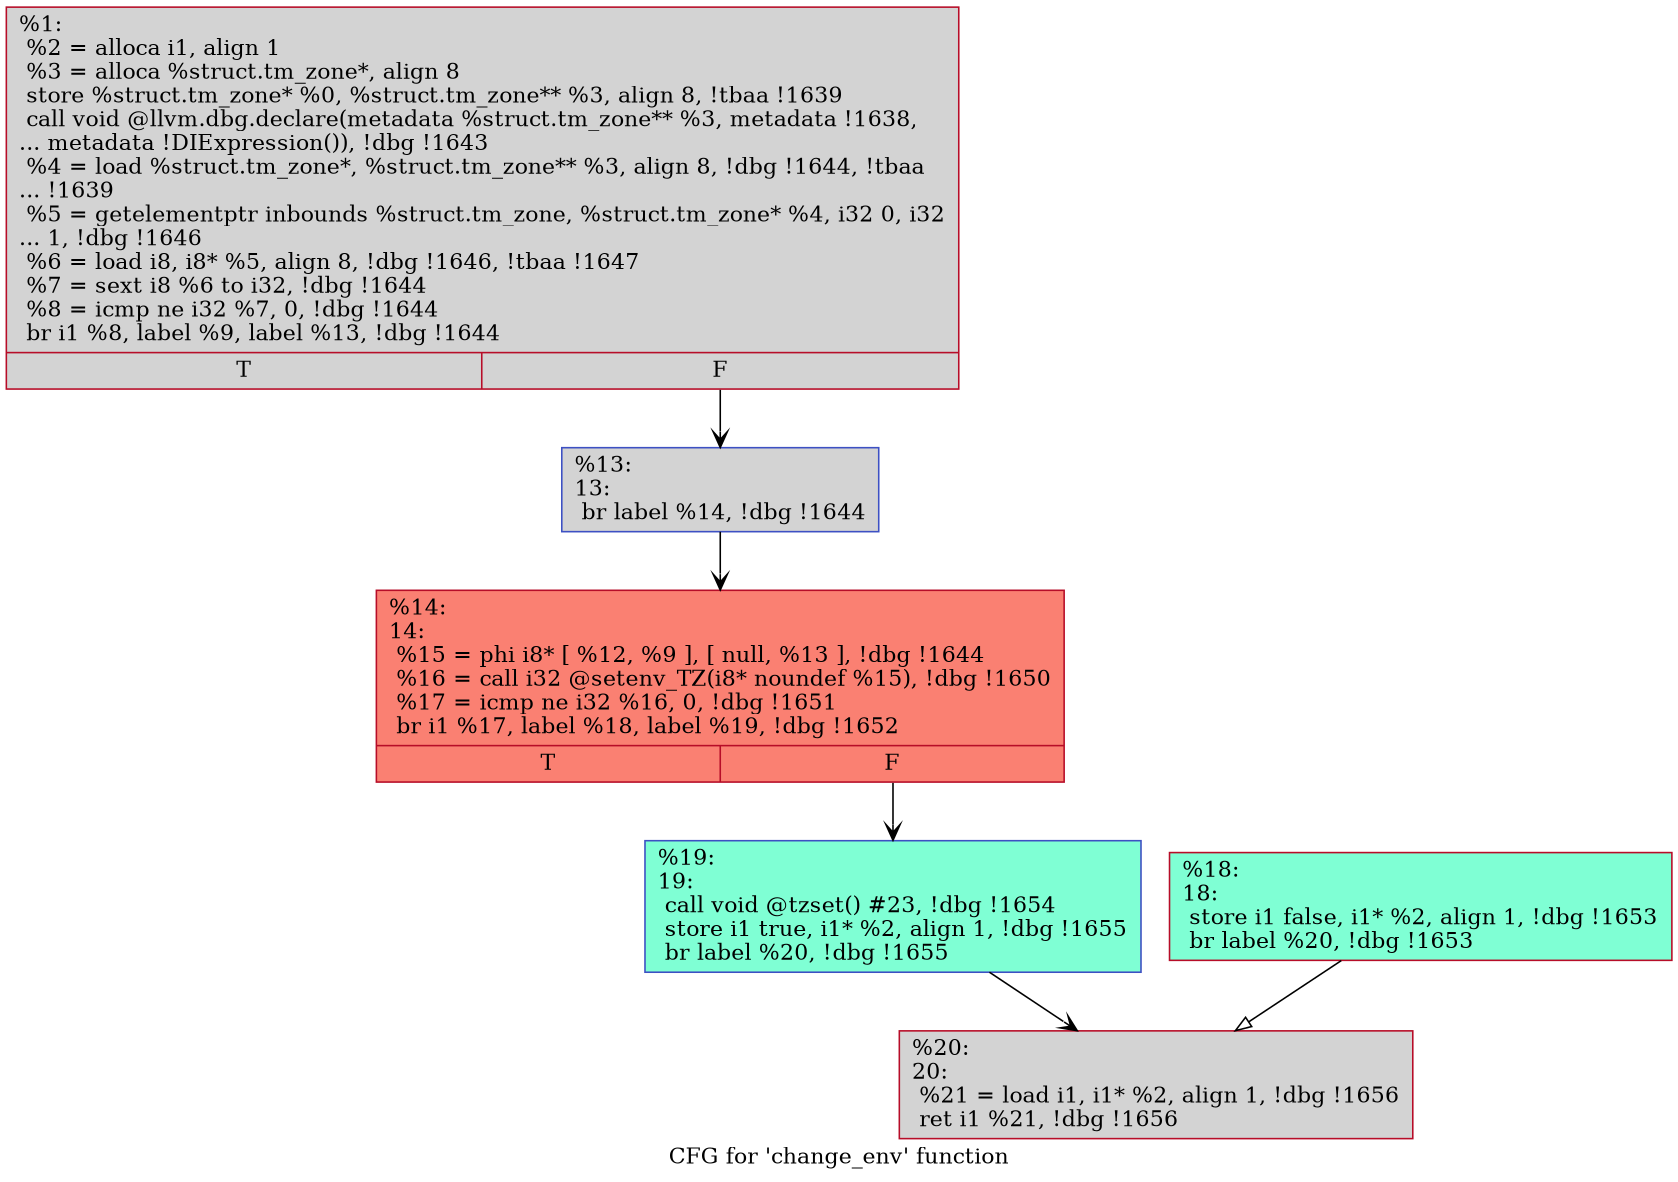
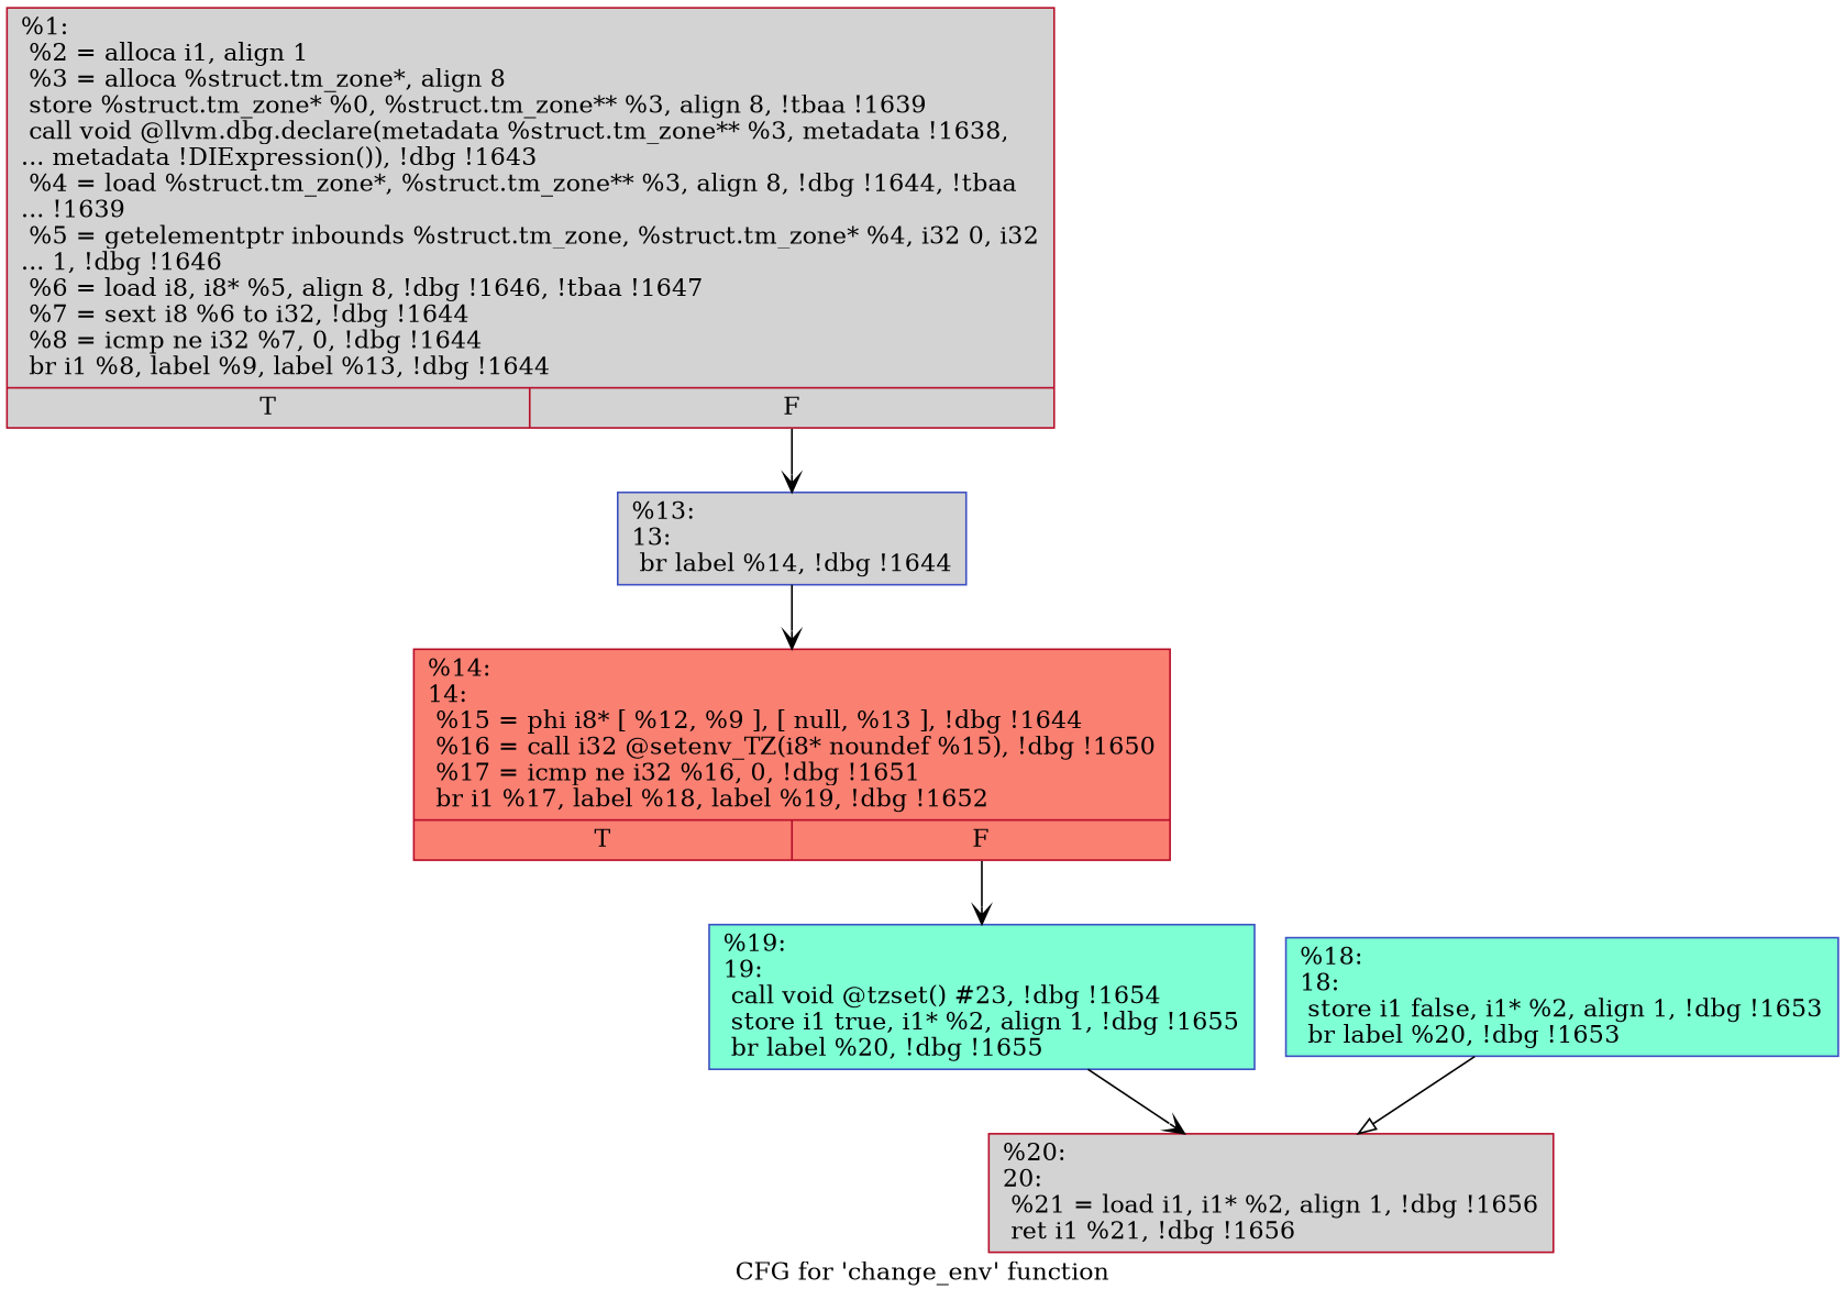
  digraph {
    label="CFG for 'change_env' function"
    node [color="#b70d28ff" fillcolor=lightgrey shape=record style=filled]
    edge [arrowhead=vee]
    n1 [label="{%1:\l  %2 = alloca i1, align 1\l  %3 = alloca %struct.tm_zone*, align 8\l  store %struct.tm_zone* %0, %struct.tm_zone** %3, align 8, !tbaa !1639\l  call void @llvm.dbg.declare(metadata %struct.tm_zone** %3, metadata !1638,\l... metadata !DIExpression()), !dbg !1643\l  %4 = load %struct.tm_zone*, %struct.tm_zone** %3, align 8, !dbg !1644, !tbaa\l... !1639\l  %5 = getelementptr inbounds %struct.tm_zone, %struct.tm_zone* %4, i32 0, i32\l... 1, !dbg !1646\l  %6 = load i8, i8* %5, align 8, !dbg !1646, !tbaa !1647\l  %7 = sext i8 %6 to i32, !dbg !1644\l  %8 = icmp ne i32 %7, 0, !dbg !1644\l  br i1 %8, label %9, label %13, !dbg !1644\l|{<s0>T|<s1>F}}"]
    n2 [color="#3d50c3ff" label="{%13:\l13:                                               \l  br label %14, !dbg !1644\l}"]
    n3 [fillcolor=salmon label="{%14:\l14:                                               \l  %15 = phi i8* [ %12, %9 ], [ null, %13 ], !dbg !1644\l  %16 = call i32 @setenv_TZ(i8* noundef %15), !dbg !1650\l  %17 = icmp ne i32 %16, 0, !dbg !1651\l  br i1 %17, label %18, label %19, !dbg !1652\l|{<s0>T|<s1>F}}"]
    n4 [color="#3d50c3ff" fillcolor=aquamarine label="{%19:\l19:                                               \l  call void @tzset() #23, !dbg !1654\l  store i1 true, i1* %2, align 1, !dbg !1655\l  br label %20, !dbg !1655\l}"]
-   n5 [fillcolor=aquamarine label="{%18:\l18:                                               \l  store i1 false, i1* %2, align 1, !dbg !1653\l  br label %20, !dbg !1653\l}"]
+   n5 [color="#3d50c3ff" fillcolor=aquamarine label="{%18:\l18:                                               \l  store i1 false, i1* %2, align 1, !dbg !1653\l  br label %20, !dbg !1653\l}"]
    n6 [label="{%20:\l20:                                               \l  %21 = load i1, i1* %2, align 1, !dbg !1656\l  ret i1 %21, !dbg !1656\l}"]
    n1 -> n2 [tailport=s1]
    n2 -> n3
    n3 -> n4 [tailport=s1]
    n4 -> n6
    n5 -> n6 [arrowhead=onormal]
  }
